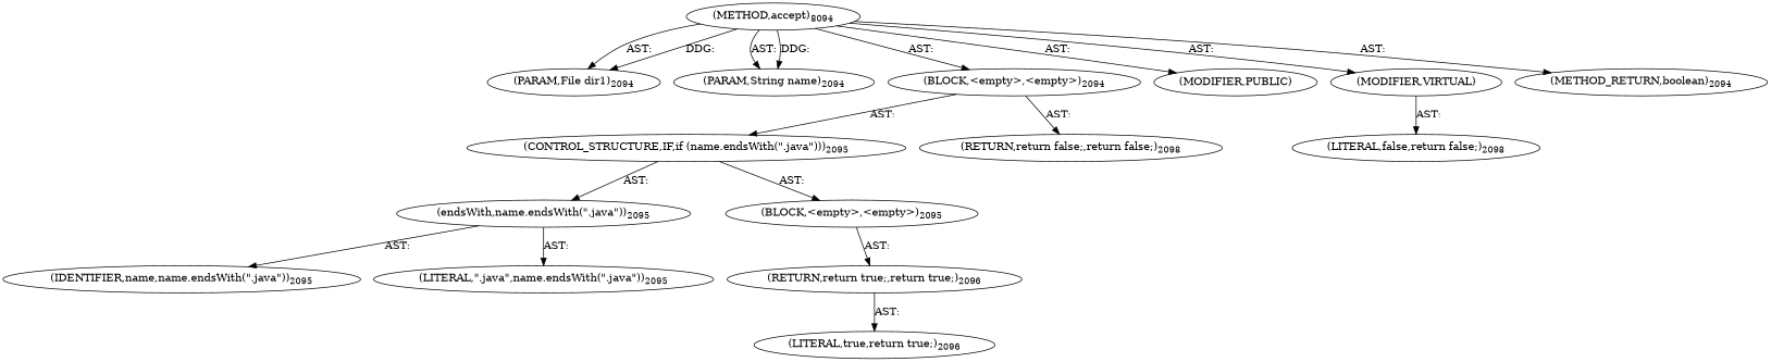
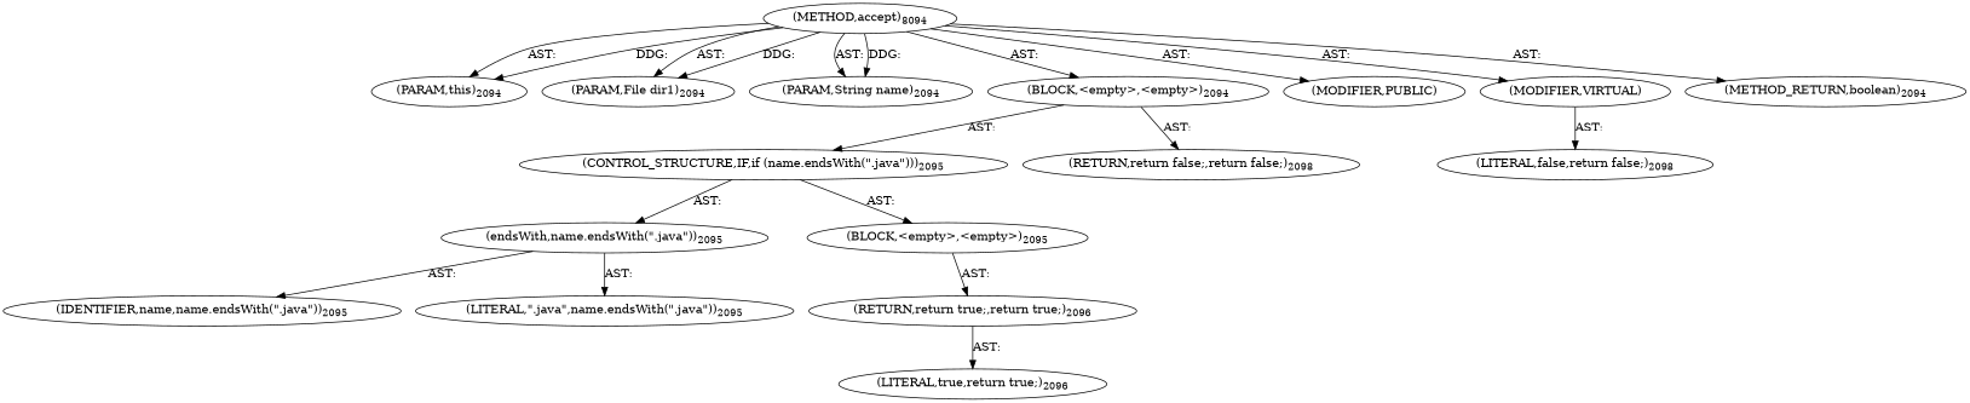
  digraph {
    n1 [label=<(METHOD,accept)<SUB>8094</SUB>>]
+   n2 [label=<(PARAM,this)<SUB>2094</SUB>>]
    n3 [label=<(PARAM,File dir1)<SUB>2094</SUB>>]
    n4 [label=<(PARAM,String name)<SUB>2094</SUB>>]
    n5 [label=<(BLOCK,&lt;empty&gt;,&lt;empty&gt;)<SUB>2094</SUB>>]
    n6 [label=<(MODIFIER,PUBLIC)>]
    n7 [label=<(MODIFIER,VIRTUAL)>]
    n8 [label=<(METHOD_RETURN,boolean)<SUB>2094</SUB>>]
    n9 [label=<(CONTROL_STRUCTURE,IF,if (name.endsWith(&quot;.java&quot;)))<SUB>2095</SUB>>]
    n10 [label=<(RETURN,return false;,return false;)<SUB>2098</SUB>>]
    n11 [label=<(LITERAL,false,return false;)<SUB>2098</SUB>>]
    n12 [label=<(endsWith,name.endsWith(&quot;.java&quot;))<SUB>2095</SUB>>]
    n13 [label=<(BLOCK,&lt;empty&gt;,&lt;empty&gt;)<SUB>2095</SUB>>]
    n14 [label=<(IDENTIFIER,name,name.endsWith(&quot;.java&quot;))<SUB>2095</SUB>>]
    n15 [label=<(LITERAL,&quot;.java&quot;,name.endsWith(&quot;.java&quot;))<SUB>2095</SUB>>]
    n16 [label=<(RETURN,return true;,return true;)<SUB>2096</SUB>>]
    n17 [label=<(LITERAL,true,return true;)<SUB>2096</SUB>>]
+   n1 -> n2 [label="AST: "]
+   n1 -> n2 [label="DDG: "]
    n1 -> n3 [label="AST: "]
    n1 -> n3 [label="DDG: "]
    n1 -> n4 [label="AST: "]
    n1 -> n4 [label="DDG: "]
    n1 -> n5 [label="AST: "]
    n1 -> n6 [label="AST: "]
    n1 -> n7 [label="AST: "]
    n1 -> n8 [label="AST: "]
    n5 -> n9 [label="AST: "]
    n5 -> n10 [label="AST: "]
    n7 -> n11 [label="AST: "]
    n9 -> n12 [label="AST: "]
    n9 -> n13 [label="AST: "]
    n12 -> n14 [label="AST: "]
    n12 -> n15 [label="AST: "]
    n13 -> n16 [label="AST: "]
    n16 -> n17 [label="AST: "]
  }
